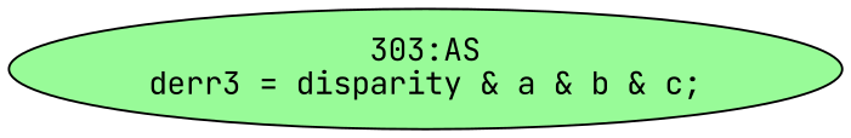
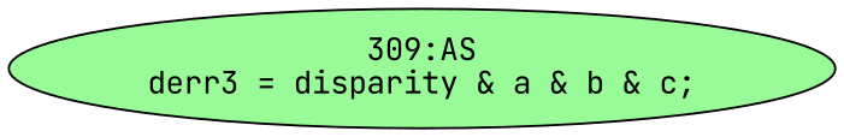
  strict digraph {
    fontname="JetBrains Mono"
-   n1 [ast="<pyverilog.vparser.ast.Assign object at 0x7f14ceede790>" def_var="['derr3']" fillcolor=palegreen label="303:AS\nderr3 = disparity & a & b & c;" statements="[]" style=filled typ=Assign use_var="['disparity', 'a', 'b', 'c']" fontname="JetBrains Mono"]
+   n1 [ast="<pyverilog.vparser.ast.Assign object at 0x7f14ceede790>" def_var="['derr3']" fillcolor=palegreen label="309:AS\nderr3 = disparity & a & b & c;" statements="[]" style=filled typ=Assign use_var="['disparity', 'a', 'b', 'c']" fontname="JetBrains Mono"]
  }
